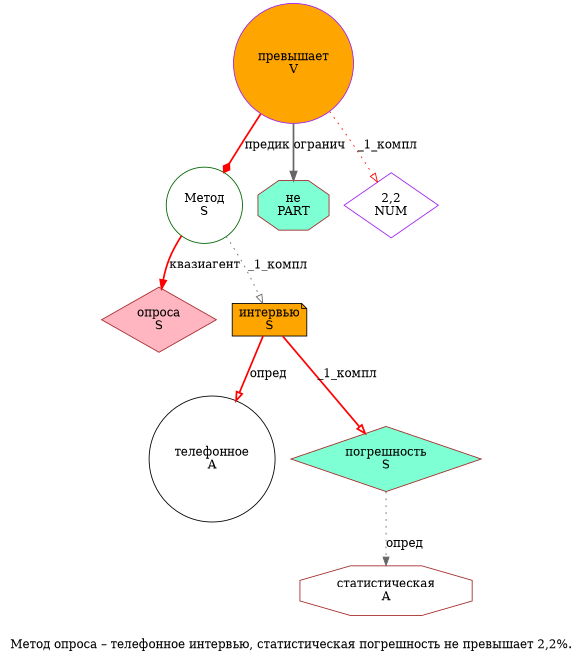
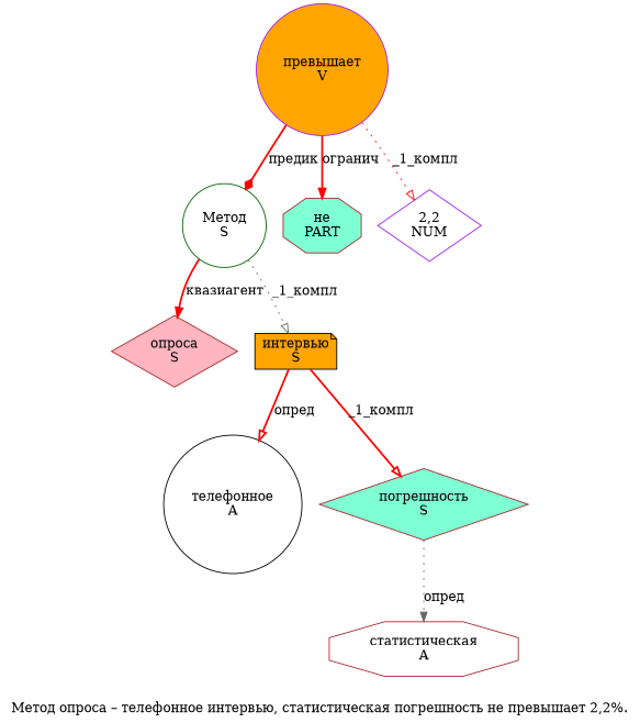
  digraph {
    label="Метод опроса – телефонное интервью, статистическая погрешность не превышает 2,2%."
    node [color=brown fillcolor=white penwidth=1 shape=circle style=filled]
    edge [arrowhead=onormal color=red style=bold]
    n1 [color=darkgreen label="Метод\nS"]
    n2 [fillcolor=lightpink label="опроса\nS" shape=diamond]
    n3 [color=black fillcolor=orange label="интервью\nS" shape=note]
    n4 [color=black label="телефонное\nA"]
    n5 [fillcolor=aquamarine label="погрешность\nS" shape=diamond]
    n6 [label="статистическая\nA" shape=octagon]
    n7 [fillcolor=aquamarine label="не\nPART" shape=octagon]
    n8 [color=purple fillcolor=orange label="превышает\nV"]
    n9 [color=purple label="2,2\nNUM" shape=diamond]
    n1 -> n2 [arrowhead=normal label="квазиагент"]
    n1 -> n3 [color=gray40 label="_1_компл" style=dotted]
    n3 -> n4 [label="опред"]
    n3 -> n5 [label="_1_компл"]
    n5 -> n6 [arrowhead=normal color=gray40 label="опред" style=dotted]
    n8 -> n1 [arrowhead=diamond label="предик"]
-   n8 -> n7 [arrowhead=normal color=gray40 label="огранич"]
+   n8 -> n7 [arrowhead=normal label="огранич"]
    n8 -> n9 [label="_1_компл" style=dotted]
  }
